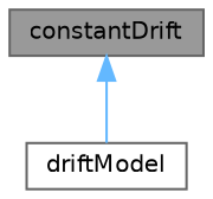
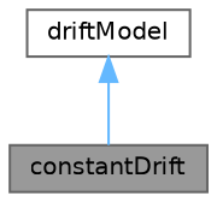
  digraph {
    node [color=gray40 fontname=Helvetica fontsize=10 shape=box style=filled]
    n1 [fillcolor=grey60 fontcolor=black height=0.2 label=constantDrift width=0.4]
    n2 [fillcolor=white height=0.2 label=driftModel width=0.4]
-   n1 -> n2 [color=steelblue1 dir=back fontname=Helvetica fontsize=10 labelfontname=Helvetica labelfontsize=10 style=solid]
+   n2 -> n1 [color=steelblue1 dir=back fontname=Helvetica fontsize=10 labelfontname=Helvetica labelfontsize=10 style=solid]
  }
